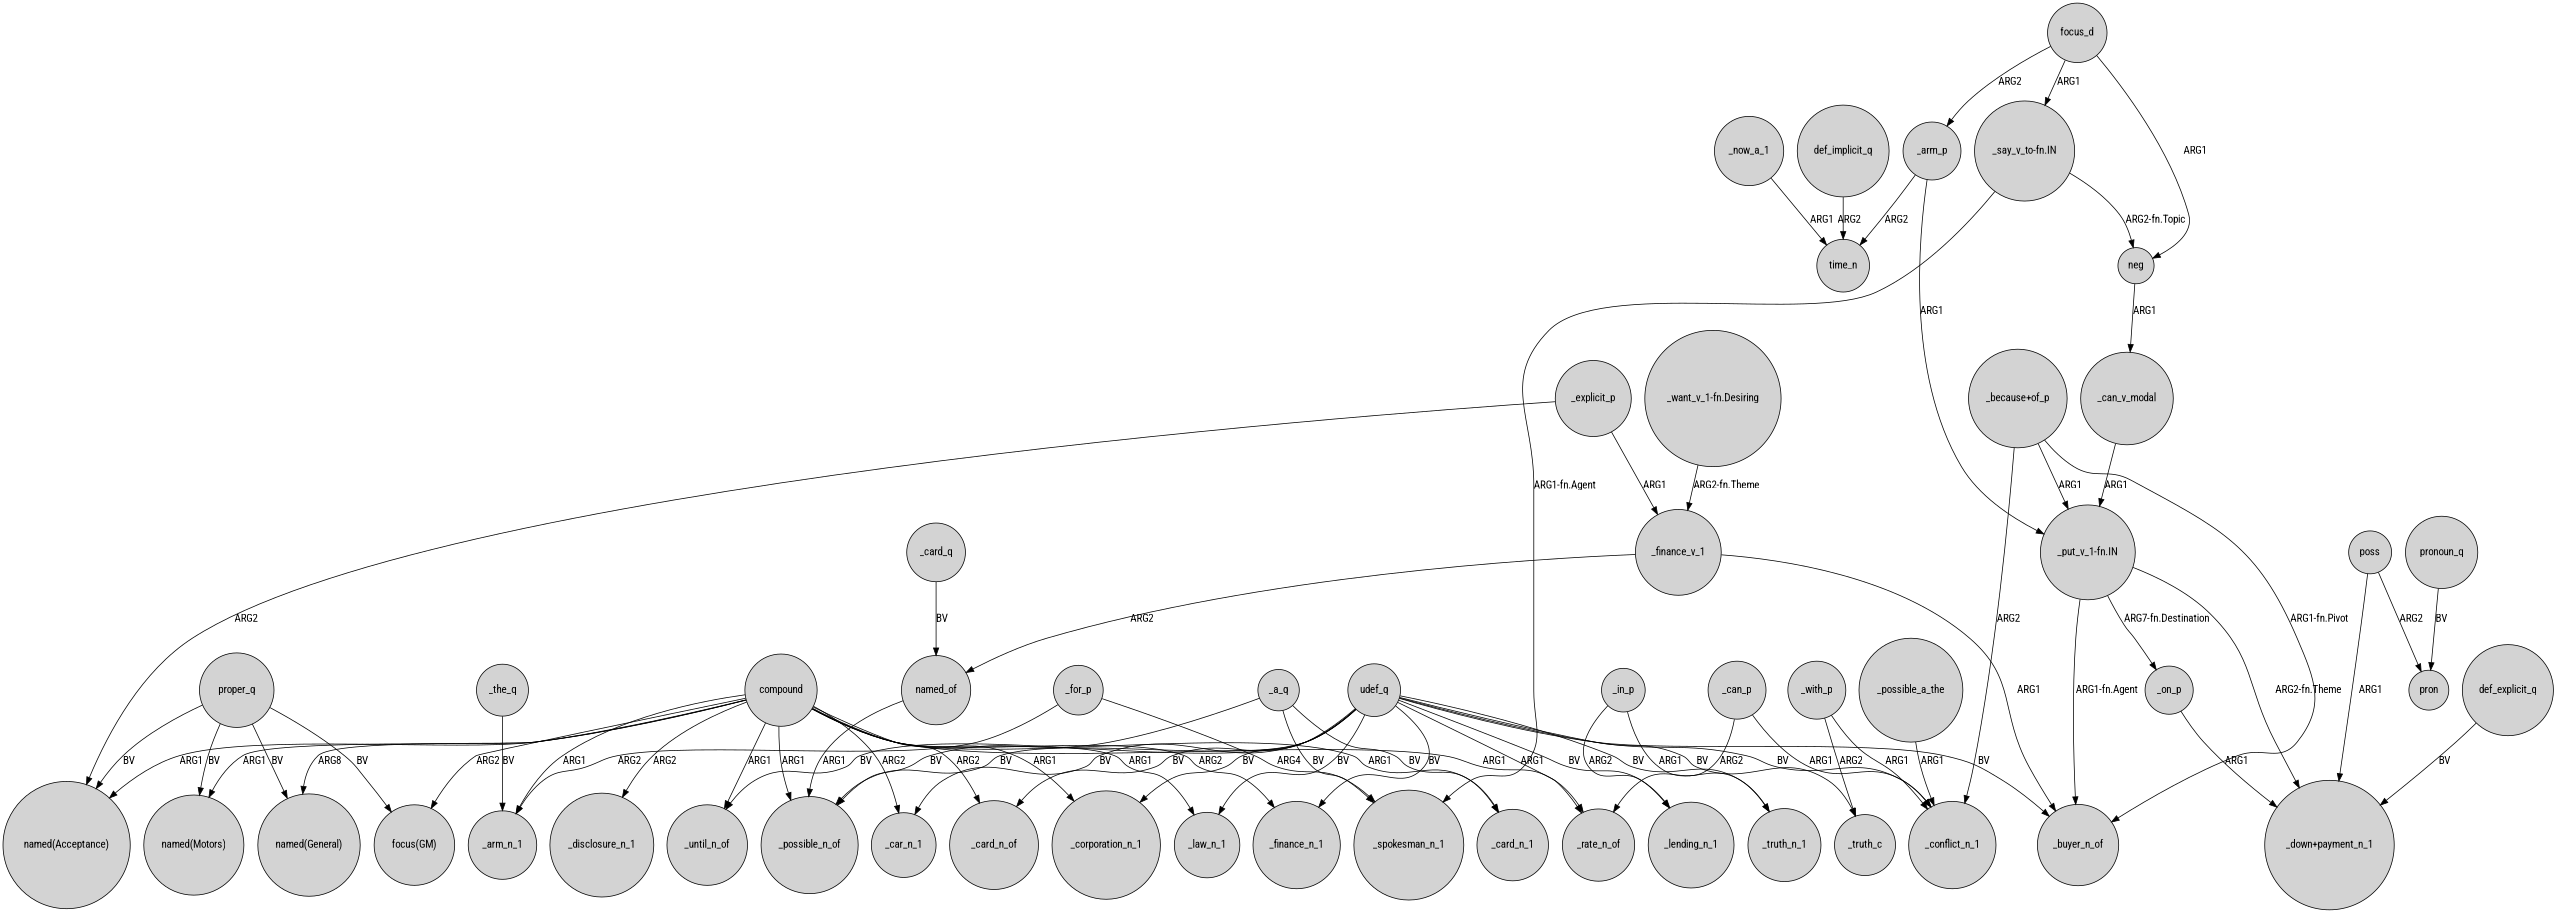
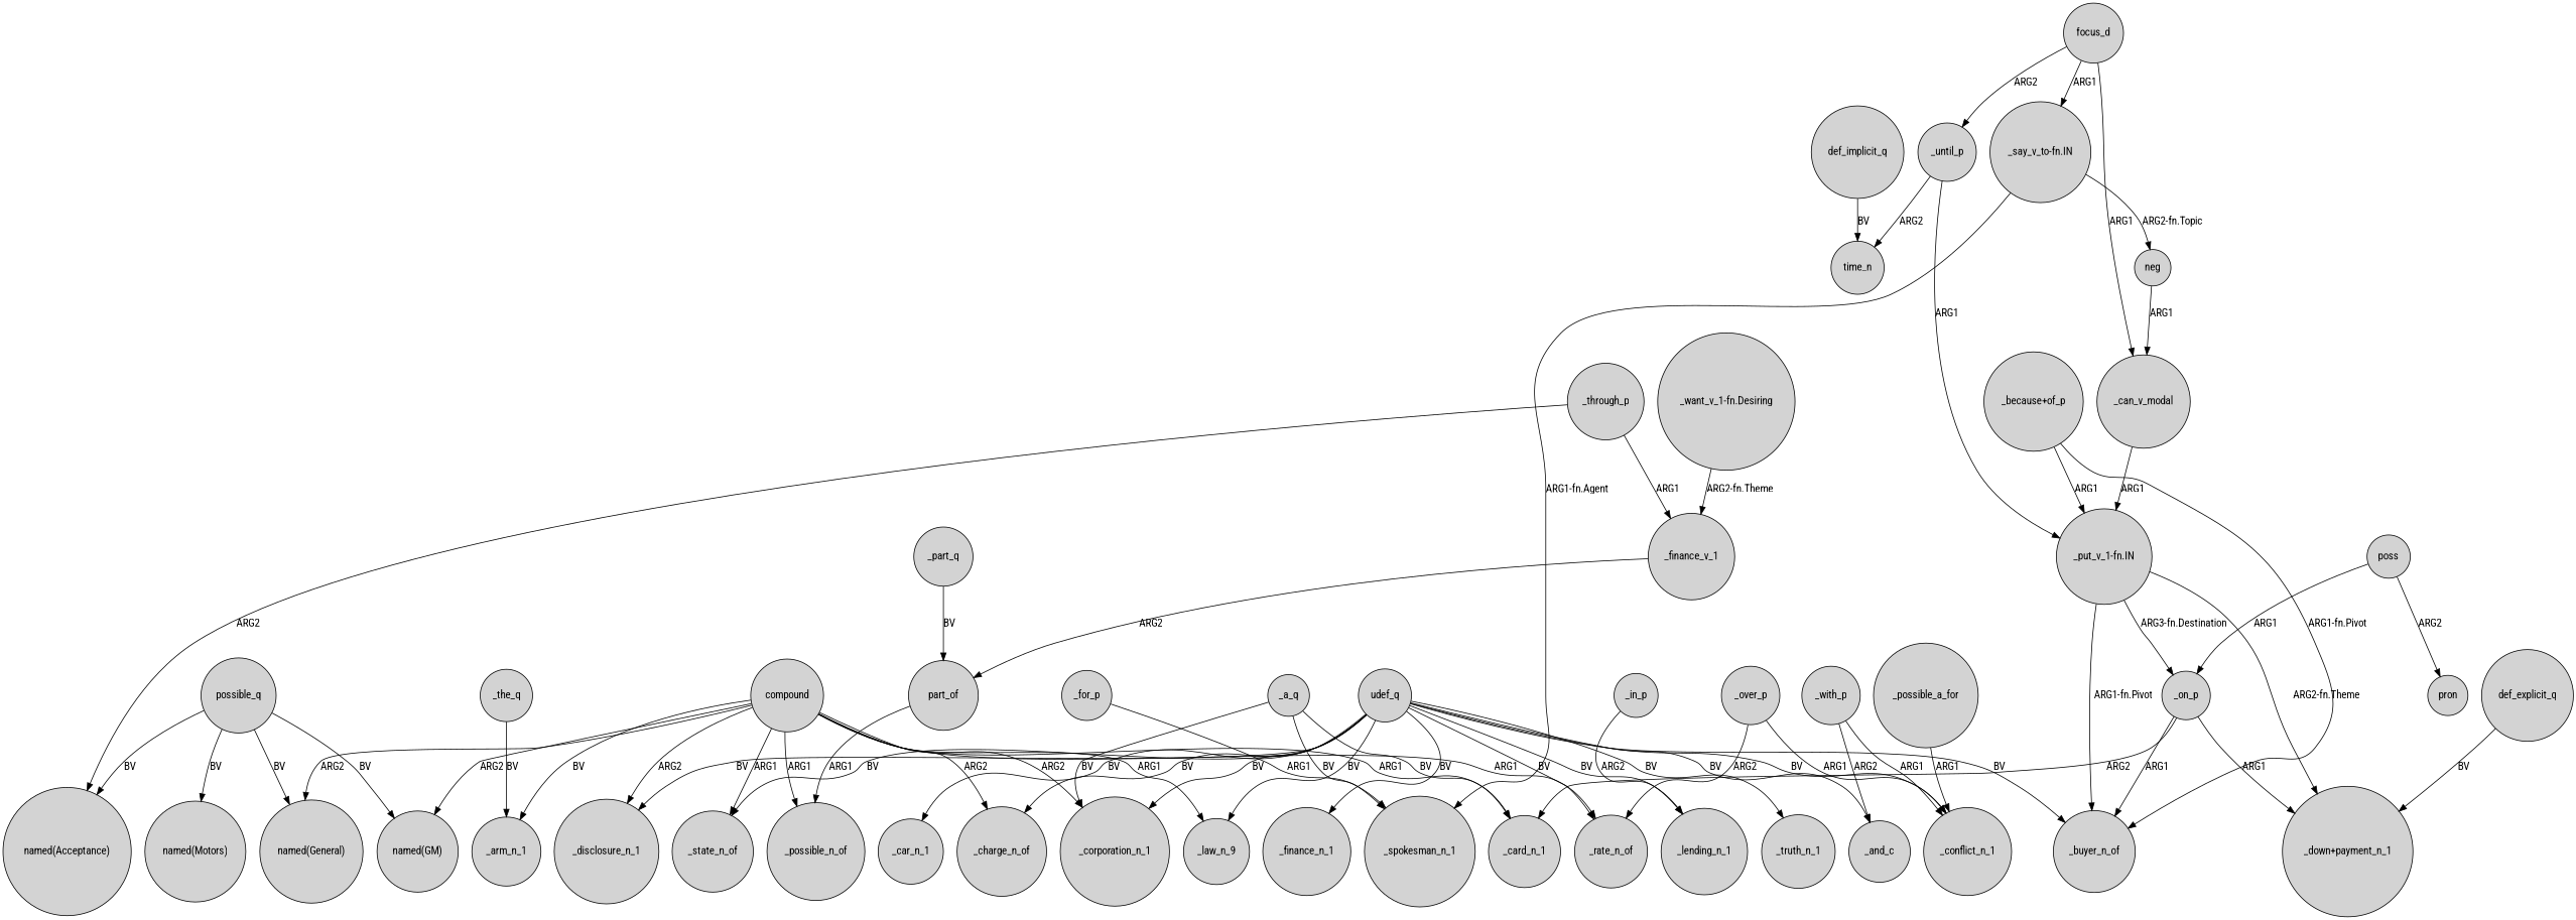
  digraph {
    fontname="Roboto Condensed"
    node [fontname="Roboto Condensed" shape=circle style=filled]
    edge [fontname="Roboto Condensed"]
-   proper_q
+   proper_q [label=possible_q]
    "named(Acceptance)"
    "named(Motors)"
    "named(General)"
-   "named(GM)" [label="focus(GM)"]
+   "named(GM)"
    _with_p
-   _and_c [label=_truth_c]
+   _and_c
    _conflict_n_1
    _for_p
    _spokesman_n_1
    _arm_n_1
    udef_q
    _lending_n_1
    _finance_n_1
    _buyer_n_of
    _truth_n_1
    _corporation_n_1
-   _state_n_of [label=_until_n_of]
+   _state_n_of
    _disclosure_n_1
    _rate_n_of
-   _law_n_1
-   _charge_n_of [label=_card_n_of]
+   _law_n_1 [label=_law_n_9]
+   _charge_n_of
    _car_n_1
    poss
    pron
    "_down+payment_n_1"
    _a_q
    _card_n_1
    n29 [label=_possible_n_of]
    _in_p
    _on_p
    _finance_v_1
-   part_of [label=named_of]
+   part_of
    compound
    "_because+of_p"
    "_put_v_1-fn.IN"
-   _over_p [label=_can_p]
+   _over_p
    "_want_v_1-fn.Desiring"
-   _until_p [label=_arm_p]
+   _until_p
    time_n
    focus_d
    "_say_v_to-fn.IN"
    _can_v_modal
    neg
-   _part_q [label=_card_q]
-   pronoun_q
-   _now_a_1
-   _through_p [label=_explicit_p]
-   _possible_a_for [label=_possible_a_the]
+   _part_q
+   _through_p
+   _possible_a_for
    _the_q
    def_implicit_q
    def_explicit_q
    proper_q -> "named(Acceptance)" [label=BV]
    proper_q -> "named(Motors)" [label=BV]
    proper_q -> "named(General)" [label=BV]
    proper_q -> "named(GM)" [label=BV]
    _with_p -> _and_c [label=ARG2]
    _with_p -> _conflict_n_1 [label=ARG1]
-   _for_p -> _spokesman_n_1 [label=ARG4]
-   _for_p -> _arm_n_1 [label=ARG2]
+   _for_p -> _spokesman_n_1 [label=ARG1]
    udef_q -> _and_c [label=BV]
    udef_q -> _conflict_n_1 [label=BV]
    udef_q -> _lending_n_1 [label=BV]
    udef_q -> _finance_n_1 [label=BV]
    udef_q -> _buyer_n_of [label=BV]
    udef_q -> _truth_n_1 [label=BV]
    udef_q -> _corporation_n_1 [label=BV]
    udef_q -> _state_n_of [label=BV]
-   udef_q -> n29 [label=BV]
-   udef_q -> _rate_n_of [label=ARG1]
+   udef_q -> _disclosure_n_1 [label=BV]
+   udef_q -> _rate_n_of [label=BV]
    udef_q -> _law_n_1 [label=BV]
    udef_q -> _charge_n_of [label=BV]
    udef_q -> _car_n_1 [label=BV]
    poss -> pron [label=ARG2]
-   poss -> "_down+payment_n_1" [label=ARG1]
+   poss -> _on_p [label=ARG1]
    _a_q -> _spokesman_n_1 [label=BV]
    _a_q -> _card_n_1 [label=BV]
-   _a_q -> n29 [label=BV]
+   _a_q -> _corporation_n_1 [label=BV]
    _in_p -> _lending_n_1 [label=ARG2]
-   _in_p -> _truth_n_1 [label=ARG1]
    _on_p -> "_down+payment_n_1" [label=ARG1]
-   _finance_v_1 -> _buyer_n_of [label=ARG1]
+   _on_p -> _card_n_1 [label=ARG2]
+   _on_p -> _buyer_n_of [label=ARG1]
    _finance_v_1 -> part_of [label=ARG2]
    part_of -> n29 [label=ARG1]
-   compound -> "named(Acceptance)" [label=ARG1]
-   compound -> "named(Motors)" [label=ARG1]
-   compound -> "named(General)" [label=ARG8]
+   compound -> "named(General)" [label=ARG2]
    compound -> "named(GM)" [label=ARG2]
-   compound -> _arm_n_1 [label=ARG1]
-   compound -> _finance_n_1 [label=ARG2]
-   compound -> _corporation_n_1 [label=ARG1]
+   compound -> _arm_n_1 [label=BV]
+   compound -> _corporation_n_1 [label=ARG2]
    compound -> _state_n_of [label=ARG1]
    compound -> _disclosure_n_1 [label=ARG2]
    compound -> _rate_n_of [label=ARG1]
    compound -> _law_n_1 [label=ARG1]
    compound -> _charge_n_of [label=ARG2]
-   compound -> _car_n_1 [label=ARG2]
    compound -> _card_n_1 [label=ARG1]
    compound -> n29 [label=ARG1]
-   "_because+of_p" -> _conflict_n_1 [label=ARG2]
    "_because+of_p" -> _buyer_n_of [label="ARG1-fn.Pivot"]
    "_because+of_p" -> "_put_v_1-fn.IN" [label=ARG1]
-   "_put_v_1-fn.IN" -> _buyer_n_of [label="ARG1-fn.Agent"]
+   "_put_v_1-fn.IN" -> _buyer_n_of [label="ARG1-fn.Pivot"]
    "_put_v_1-fn.IN" -> "_down+payment_n_1" [label="ARG2-fn.Theme"]
-   "_put_v_1-fn.IN" -> _on_p [label="ARG7-fn.Destination"]
+   "_put_v_1-fn.IN" -> _on_p [label="ARG3-fn.Destination"]
    _over_p -> _conflict_n_1 [label=ARG1]
    _over_p -> _rate_n_of [label=ARG2]
    "_want_v_1-fn.Desiring" -> _finance_v_1 [label="ARG2-fn.Theme"]
    _until_p -> "_put_v_1-fn.IN" [label=ARG1]
    _until_p -> time_n [label=ARG2]
    focus_d -> _until_p [label=ARG2]
    focus_d -> "_say_v_to-fn.IN" [label=ARG1]
-   focus_d -> neg [label=ARG1]
+   focus_d -> _can_v_modal [label=ARG1]
    "_say_v_to-fn.IN" -> _spokesman_n_1 [label="ARG1-fn.Agent"]
    "_say_v_to-fn.IN" -> neg [label="ARG2-fn.Topic"]
    _can_v_modal -> "_put_v_1-fn.IN" [label=ARG1]
    neg -> _can_v_modal [label=ARG1]
    _part_q -> part_of [label=BV]
-   pronoun_q -> pron [label=BV]
-   _now_a_1 -> time_n [label=ARG1]
    _through_p -> "named(Acceptance)" [label=ARG2]
    _through_p -> _finance_v_1 [label=ARG1]
    _possible_a_for -> _conflict_n_1 [label=ARG1]
    _the_q -> _arm_n_1 [label=BV]
-   def_implicit_q -> time_n [label=ARG2]
+   def_implicit_q -> time_n [label=BV]
    def_explicit_q -> "_down+payment_n_1" [label=BV]
  }
